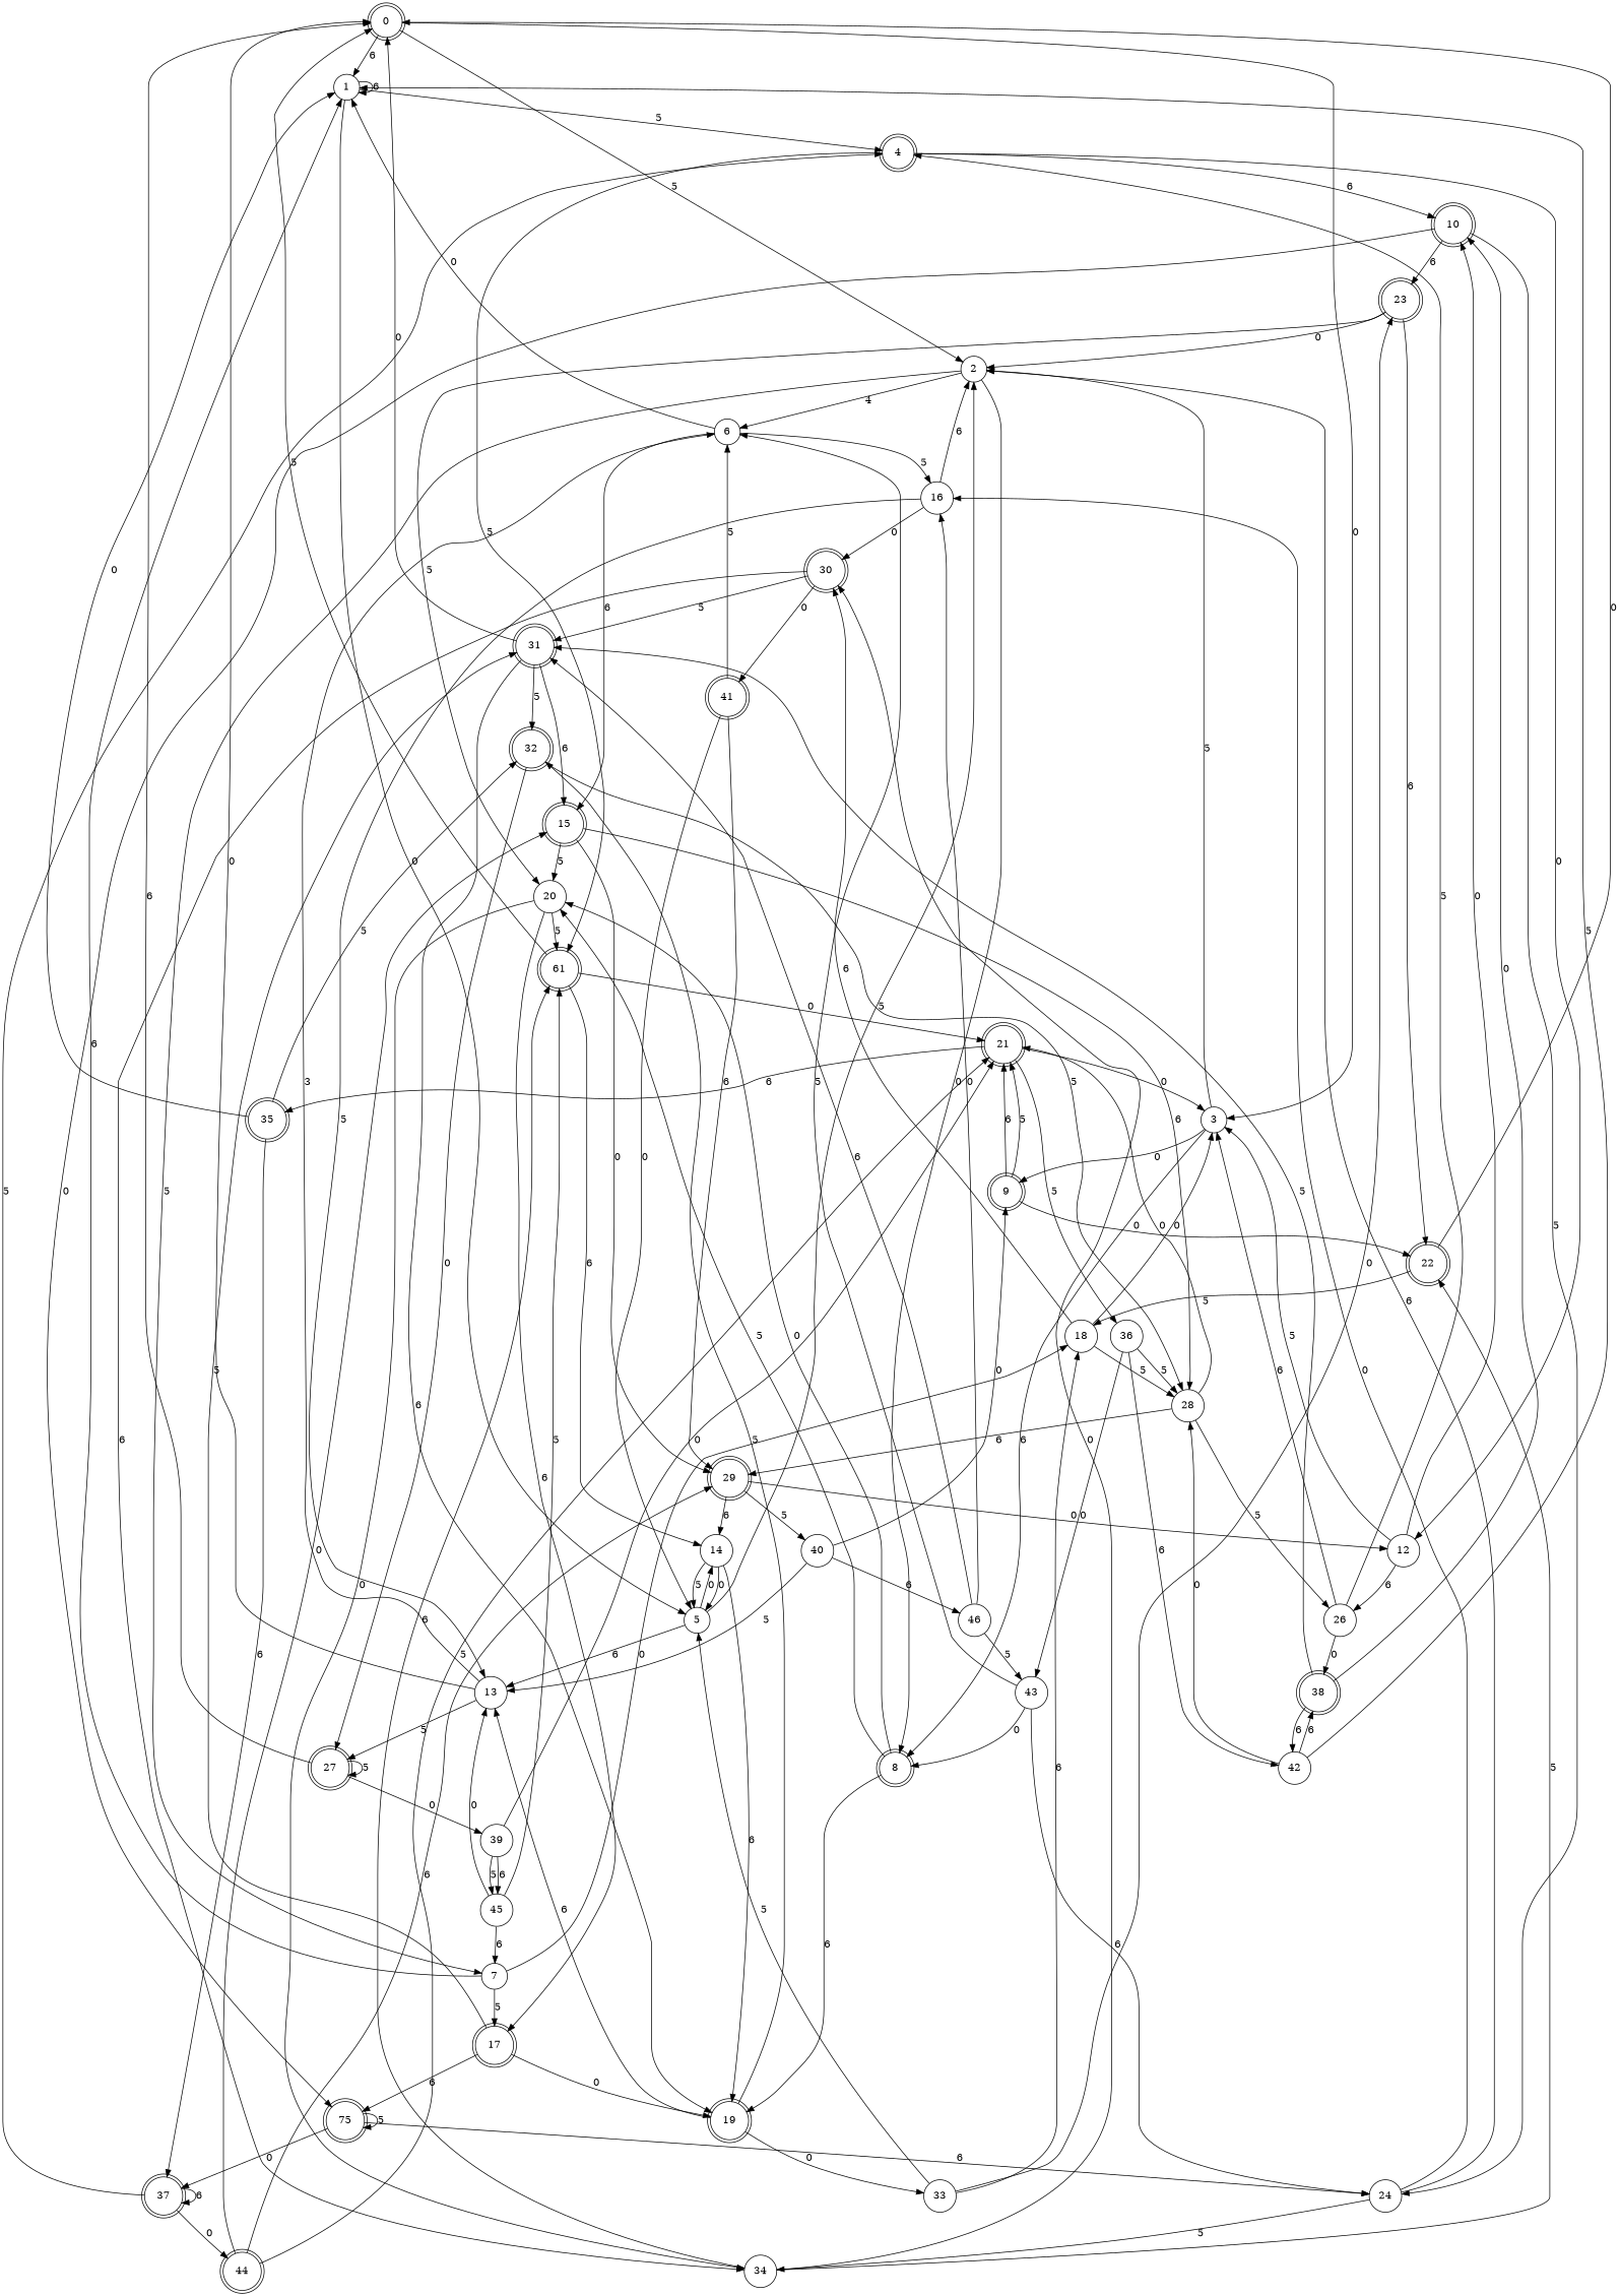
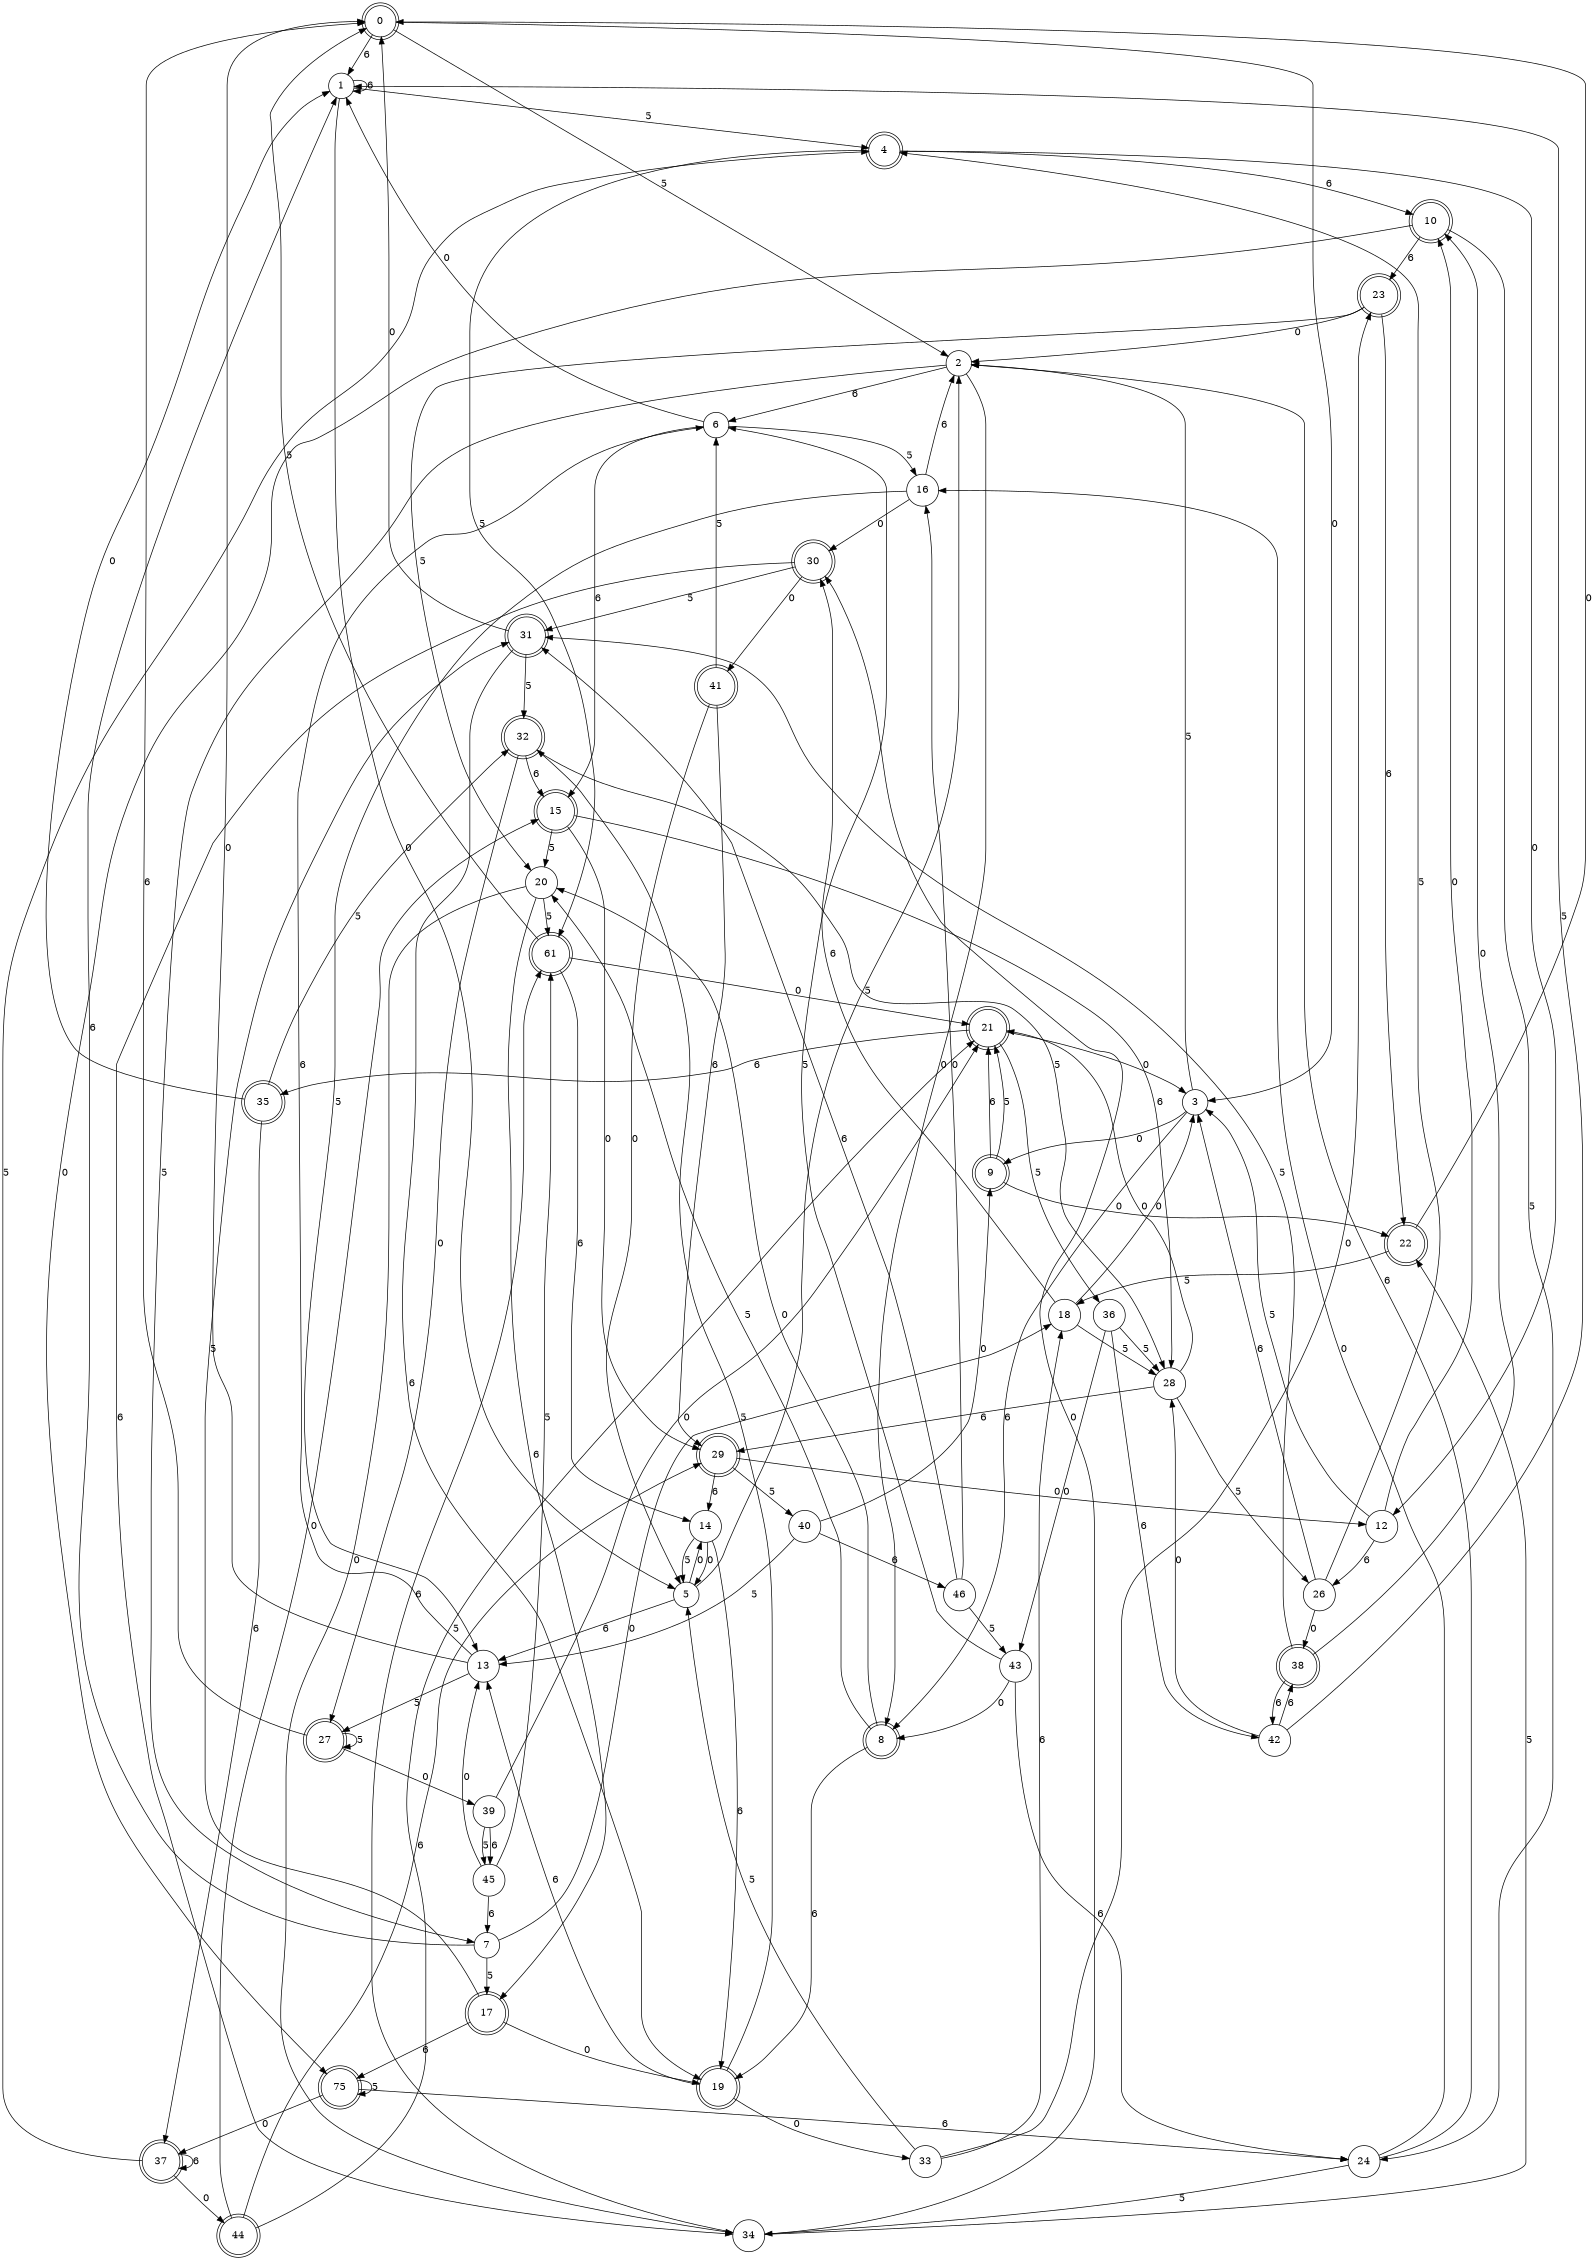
  digraph {
    node [shape=circle]
    n1 [label=0 shape=doublecircle]
    n2 [label=1]
    n3 [label=2]
    n4 [label=3]
    n5 [label=4 shape=doublecircle]
    n6 [label=5]
    n7 [label=6]
    n8 [label=7]
    n9 [label=8 shape=doublecircle]
    n10 [label=9 shape=doublecircle]
    n11 [label=10 shape=doublecircle]
    n12 [label=61 shape=doublecircle]
    n13 [label=12]
    n14 [label=13]
    n15 [label=14]
    n16 [label=15 shape=doublecircle]
    n17 [label=16]
    n18 [label=17 shape=doublecircle]
    n19 [label=18]
    n20 [label=19 shape=doublecircle]
    n21 [label=20]
    n22 [label=21 shape=doublecircle]
    n23 [label=22 shape=doublecircle]
    n24 [label=23 shape=doublecircle]
    n25 [label=24]
    n26 [label=75 shape=doublecircle]
    n27 [label=26]
    n28 [label=27 shape=doublecircle]
    n29 [label=28]
    n30 [label=29 shape=doublecircle]
    n31 [label=30 shape=doublecircle]
    n32 [label=31 shape=doublecircle]
    n33 [label=32 shape=doublecircle]
    n34 [label=33]
    n35 [label=34]
    n36 [label=35 shape=doublecircle]
    n37 [label=36]
    n38 [label=37 shape=doublecircle]
    n39 [label=38 shape=doublecircle]
    n40 [label=39]
    n41 [label=40]
    n42 [label=41 shape=doublecircle]
    n43 [label=42]
    n44 [label=43]
    n45 [label=44 shape=doublecircle]
    n46 [label=45]
    n47 [label=46]
    n1 -> n2 [label=6]
    n1 -> n3 [label=5]
    n1 -> n4 [label=0]
    n2 -> n2 [label=6]
    n2 -> n5 [label=5]
    n2 -> n6 [label=0]
-   n3 -> n7 [label=4]
+   n3 -> n7 [label=6]
    n3 -> n8 [label=5]
    n3 -> n9 [label=0]
    n4 -> n3 [label=5]
    n4 -> n9 [label=6]
    n4 -> n10 [label=0]
    n5 -> n11 [label=6]
    n5 -> n12 [label=5]
    n5 -> n13 [label=0]
    n6 -> n3 [label=5]
    n6 -> n14 [label=6]
    n6 -> n15 [label=0]
    n7 -> n2 [label=0]
    n7 -> n16 [label=6]
    n7 -> n17 [label=5]
    n8 -> n2 [label=6]
    n8 -> n18 [label=5]
    n8 -> n19 [label=0]
    n9 -> n20 [label=6]
    n9 -> n21 [label=5]
    n9 -> n21 [label=0]
    n10 -> n22 [label=6]
    n10 -> n22 [label=5]
    n10 -> n23 [label=0]
    n11 -> n24 [label=6]
    n11 -> n25 [label=5]
    n11 -> n26 [label=0]
    n12 -> n1 [label=5]
    n12 -> n15 [label=6]
    n12 -> n22 [label=0]
    n13 -> n4 [label=5]
    n13 -> n11 [label=0]
    n13 -> n27 [label=6]
    n14 -> n1 [label=0]
-   n14 -> n7 [label=3]
+   n14 -> n7 [label=6]
    n14 -> n28 [label=5]
    n15 -> n6 [label=5]
    n15 -> n6 [label=0]
    n15 -> n20 [label=6]
    n16 -> n21 [label=5]
    n16 -> n29 [label=6]
    n16 -> n30 [label=0]
    n17 -> n3 [label=6]
    n17 -> n14 [label=5]
    n17 -> n31 [label=0]
    n18 -> n20 [label=0]
    n18 -> n26 [label=6]
    n18 -> n32 [label=5]
    n19 -> n4 [label=0]
    n19 -> n29 [label=5]
    n19 -> n31 [label=6]
    n20 -> n14 [label=6]
    n20 -> n33 [label=5]
    n20 -> n34 [label=0]
    n21 -> n12 [label=5]
    n21 -> n18 [label=6]
    n21 -> n35 [label=0]
    n22 -> n4 [label=0]
    n22 -> n36 [label=6]
    n22 -> n37 [label=5]
    n23 -> n1 [label=0]
    n23 -> n19 [label=5]
    n24 -> n3 [label=0]
    n24 -> n21 [label=5]
    n24 -> n23 [label=6]
    n25 -> n3 [label=6]
    n25 -> n17 [label=0]
    n25 -> n35 [label=5]
    n26 -> n25 [label=6]
    n26 -> n26 [label=5]
    n26 -> n38 [label=0]
    n27 -> n4 [label=6]
    n27 -> n5 [label=5]
    n27 -> n39 [label=0]
    n28 -> n1 [label=6]
    n28 -> n28 [label=5]
    n28 -> n40 [label=0]
    n29 -> n22 [label=0]
    n29 -> n27 [label=5]
    n29 -> n30 [label=6]
    n30 -> n13 [label=0]
    n30 -> n15 [label=6]
    n30 -> n41 [label=5]
    n31 -> n32 [label=5]
    n31 -> n35 [label=6]
    n31 -> n42 [label=0]
    n32 -> n1 [label=0]
    n32 -> n20 [label=6]
    n32 -> n33 [label=5]
-   n32 -> n16 [label=6]
+   n33 -> n16 [label=6]
    n33 -> n28 [label=0]
    n33 -> n29 [label=5]
    n34 -> n6 [label=5]
    n34 -> n19 [label=6]
    n34 -> n24 [label=0]
    n35 -> n12 [label=6]
    n35 -> n23 [label=5]
    n35 -> n31 [label=0]
    n36 -> n2 [label=0]
    n36 -> n33 [label=5]
    n36 -> n38 [label=6]
    n37 -> n29 [label=5]
    n37 -> n43 [label=6]
    n37 -> n44 [label=0]
    n38 -> n5 [label=5]
    n38 -> n38 [label=6]
    n38 -> n45 [label=0]
    n39 -> n11 [label=0]
    n39 -> n32 [label=5]
    n39 -> n43 [label=6]
    n40 -> n22 [label=0]
    n40 -> n46 [label=6]
    n40 -> n46 [label=5]
    n41 -> n10 [label=0]
    n41 -> n14 [label=5]
    n41 -> n47 [label=6]
    n42 -> n6 [label=0]
    n42 -> n7 [label=5]
    n42 -> n30 [label=6]
    n43 -> n2 [label=5]
    n43 -> n29 [label=0]
    n43 -> n39 [label=6]
    n44 -> n7 [label=5]
    n44 -> n9 [label=0]
    n44 -> n25 [label=6]
    n45 -> n16 [label=0]
    n45 -> n22 [label=5]
    n45 -> n30 [label=6]
    n46 -> n8 [label=6]
    n46 -> n12 [label=5]
    n46 -> n14 [label=0]
    n47 -> n17 [label=0]
    n47 -> n32 [label=6]
    n47 -> n44 [label=5]
  }
